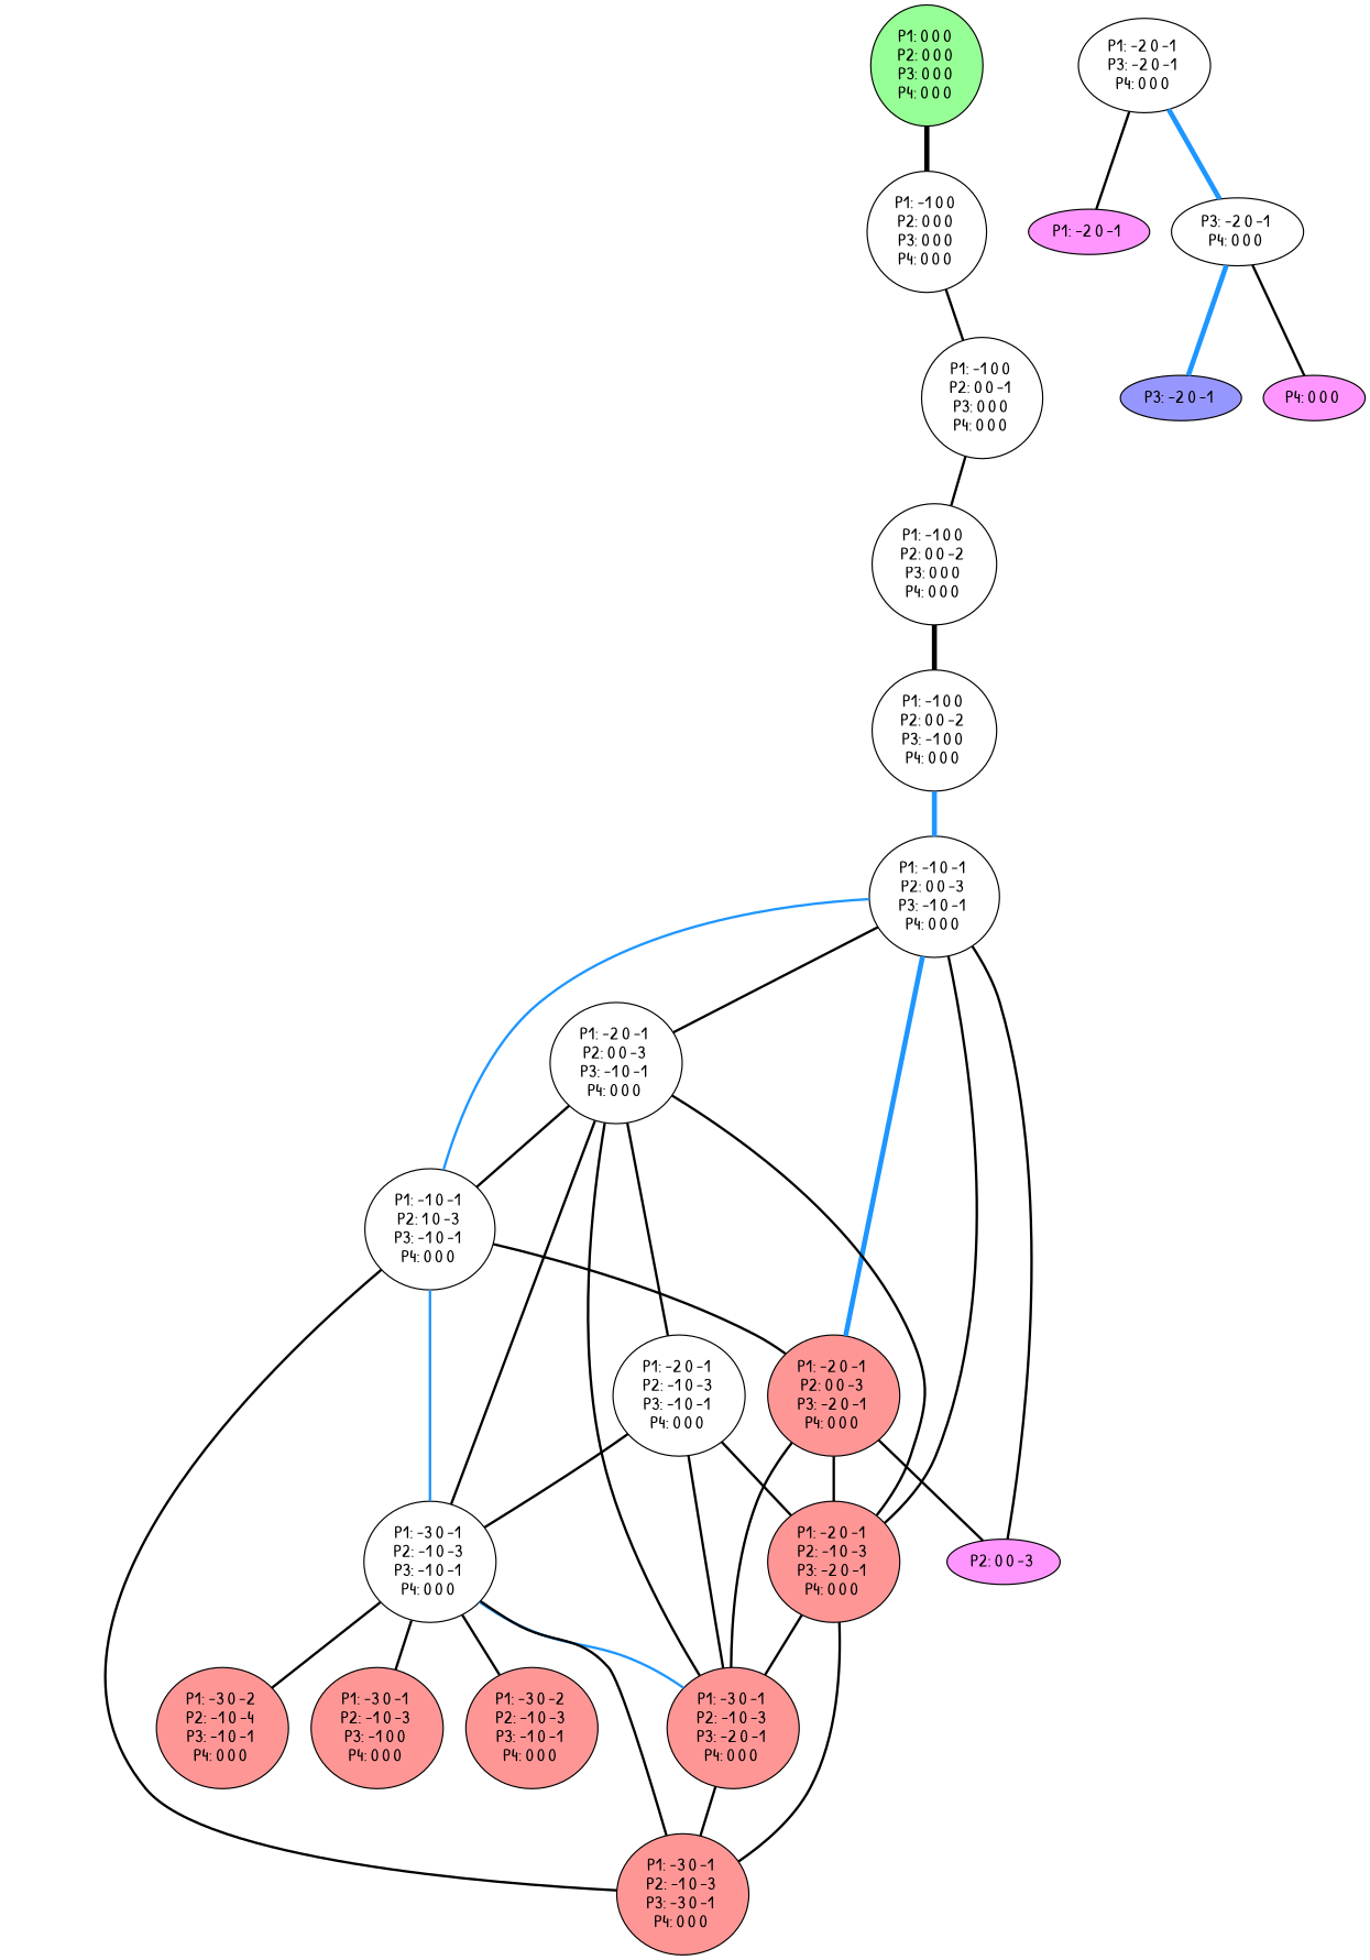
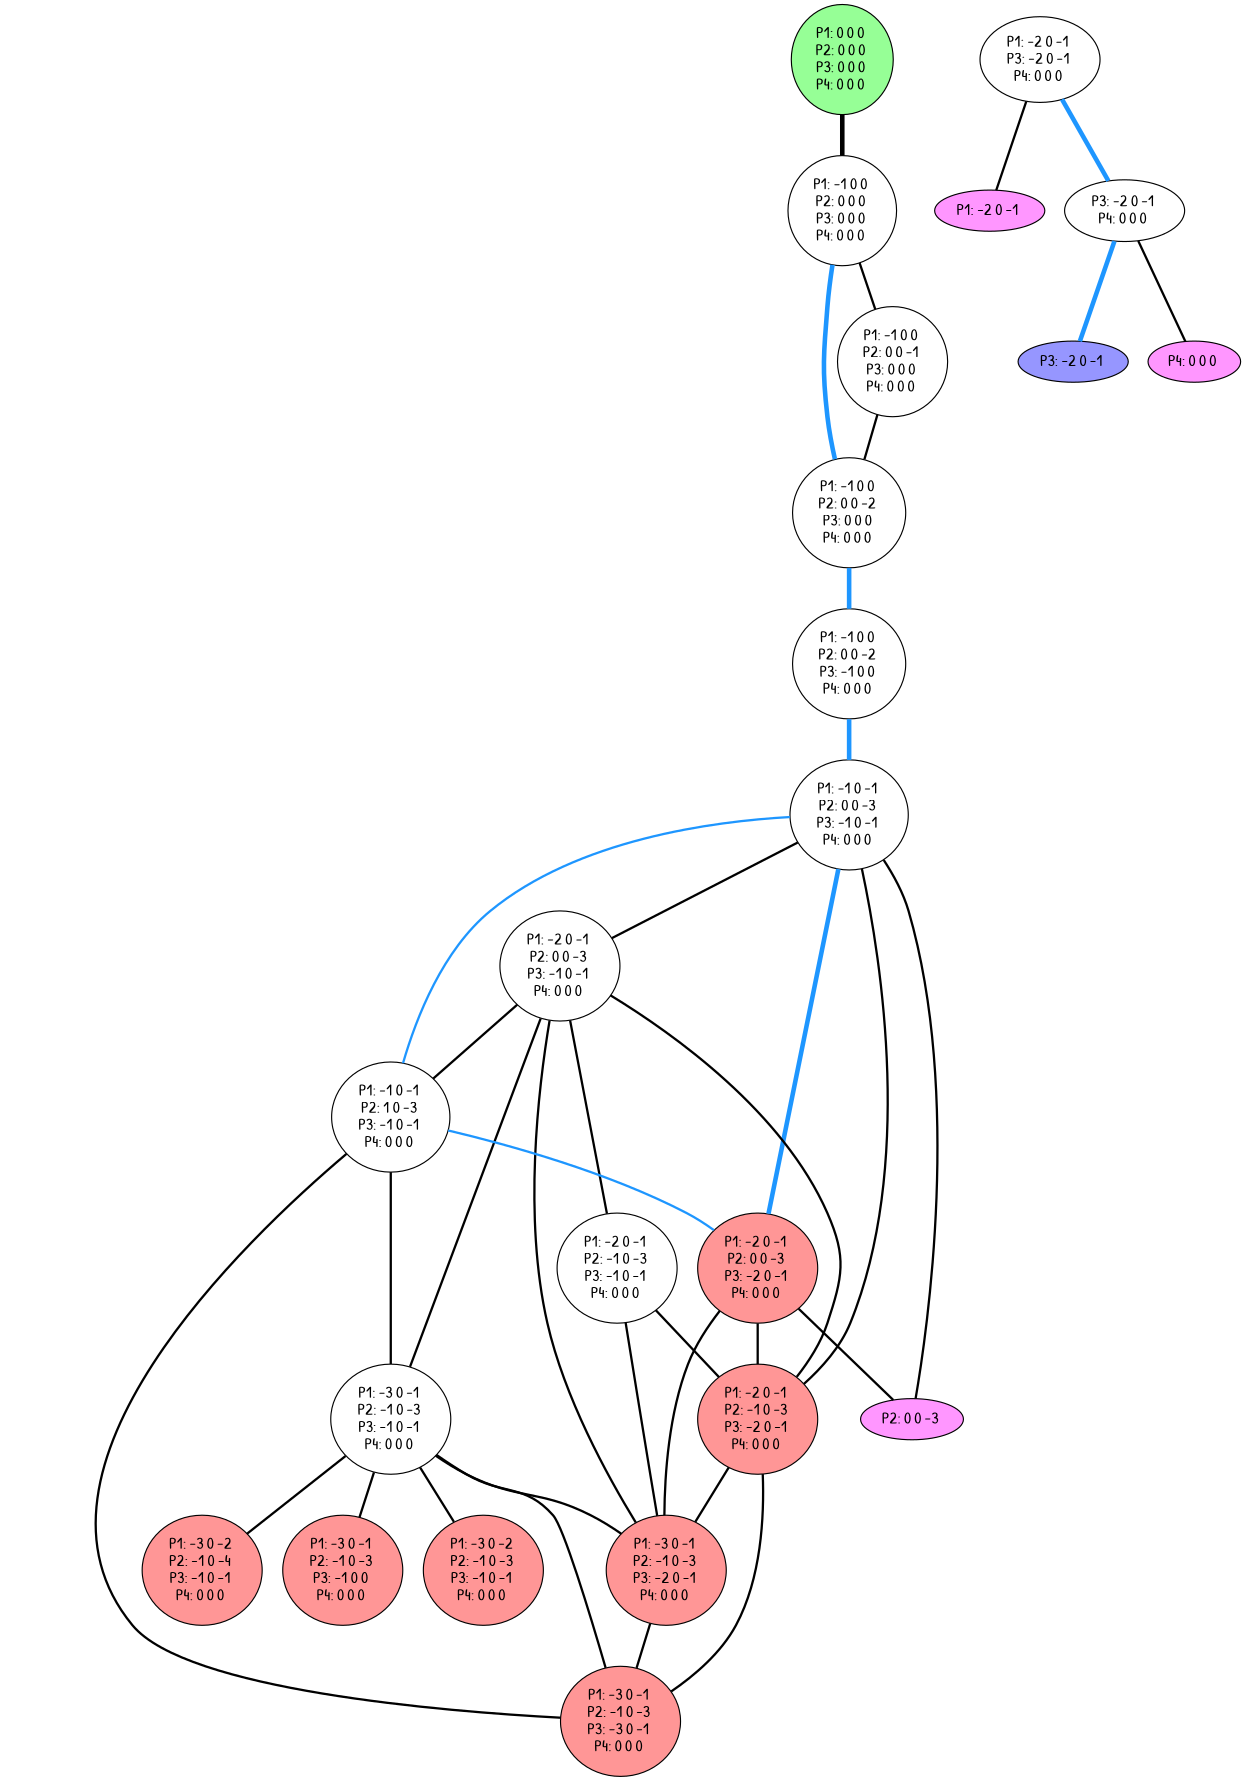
  graph {
    color=black
    fontname="Patrick Hand"
    node [fontname="Patrick Hand" style=filled]
    edge [color=black fontname="Patrick Hand" style=bold]
    n1 [fillcolor="#96FF96" label="P1: 0 0 0 \nP2: 0 0 0 \nP3: 0 0 0 \nP4: 0 0 0 \n"]
    n2 [label="P1: -1 0 0 \nP2: 0 0 0 \nP3: 0 0 0 \nP4: 0 0 0 \n" style=""]
    n3 [label="P1: -1 0 0 \nP2: 0 0 -1 \nP3: 0 0 0 \nP4: 0 0 0 \n" style=""]
    n4 [label="P1: -1 0 0 \nP2: 0 0 -2 \nP3: 0 0 0 \nP4: 0 0 0 \n" style=""]
    n5 [label="P1: -1 0 0 \nP2: 0 0 -2 \nP3: -1 0 0 \nP4: 0 0 0 \n" style=""]
    n6 [label="P1: -1 0 -1 \nP2: 0 0 -3 \nP3: -1 0 -1 \nP4: 0 0 0 \n" style=""]
    n7 [label="P1: -2 0 -1 \nP2: 0 0 -3 \nP3: -1 0 -1 \nP4: 0 0 0 \n" style=""]
    n8 [label="P1: -1 0 -1 \nP2: 1 0 -3 \nP3: -1 0 -1 \nP4: 0 0 0 \n" style=""]
    n9 [fillcolor="#FF9696" label="P1: -2 0 -1 \nP2: 0 0 -3 \nP3: -2 0 -1 \nP4: 0 0 0 \n"]
    n10 [fillcolor="#FF9696" label="P1: -2 0 -1 \nP2: -1 0 -3 \nP3: -2 0 -1 \nP4: 0 0 0 \n"]
    n11 [fillcolor="#FF96FF" label="P2: 0 0 -3 \n"]
    n12 [label="P1: -2 0 -1 \nP2: -1 0 -3 \nP3: -1 0 -1 \nP4: 0 0 0 \n" style=""]
    n13 [label="P1: -3 0 -1 \nP2: -1 0 -3 \nP3: -1 0 -1 \nP4: 0 0 0 \n" style=""]
    n14 [fillcolor="#FF9696" label="P1: -3 0 -1 \nP2: -1 0 -3 \nP3: -2 0 -1 \nP4: 0 0 0 \n"]
    n15 [fillcolor="#FF9696" label="P1: -3 0 -1 \nP2: -1 0 -3 \nP3: -3 0 -1 \nP4: 0 0 0 \n"]
    n16 [fillcolor="#FF9696" label="P1: -3 0 -2 \nP2: -1 0 -3 \nP3: -1 0 -1 \nP4: 0 0 0 \n"]
    n17 [fillcolor="#FF9696" label="P1: -3 0 -2 \nP2: -1 0 -4 \nP3: -1 0 -1 \nP4: 0 0 0 \n"]
    n18 [fillcolor="#FF9696" label="P1: -3 0 -1 \nP2: -1 0 -3 \nP3: -1 0 0 \nP4: 0 0 0 \n"]
    n19 [label="P1: -2 0 -1 \nP3: -2 0 -1 \nP4: 0 0 0 \n" style=""]
    n20 [fillcolor="#FF96FF" label="P1: -2 0 -1 \n"]
    n21 [label="P3: -2 0 -1 \nP4: 0 0 0 \n" style=""]
    n22 [fillcolor="#9696FF" label="P3: -2 0 -1 \n"]
    n23 [fillcolor="#FF96FF" label="P4: 0 0 0 \n"]
    n1 -- n2 [penwidth=4.0]
    n2 -- n3
+   n2 -- n4 [color="#1E96FF" penwidth=4.0]
    n3 -- n4
-   n4 -- n5 [penwidth=4.0]
+   n4 -- n5 [color="#1E96FF" penwidth=4.0]
    n5 -- n6 [color="#1E96FF" penwidth=4.0]
    n6 -- n7
    n6 -- n8 [color="#1E96FF"]
    n6 -- n9 [color="#1E96FF" penwidth=4.0]
    n6 -- n10
    n6 -- n11
    n7 -- n8
    n7 -- n10
    n7 -- n12
    n7 -- n13
    n7 -- n14
-   n8 -- n9
-   n8 -- n13 [color="#1E96FF"]
+   n8 -- n9 [color="#1E96FF"]
+   n8 -- n13
    n8 -- n15
    n9 -- n10
    n9 -- n11
    n9 -- n14
    n10 -- n14
    n10 -- n15
    n12 -- n10
-   n12 -- n13
    n12 -- n14
-   n13 -- n14 [color="#1E96FF"]
+   n13 -- n14
    n13 -- n15
    n13 -- n16
    n13 -- n17
    n13 -- n18
    n14 -- n15
    n19 -- n20
    n19 -- n21 [color="#1E96FF" penwidth=4.0]
    n21 -- n22 [color="#1E96FF" penwidth=4.0]
    n21 -- n23
  }
